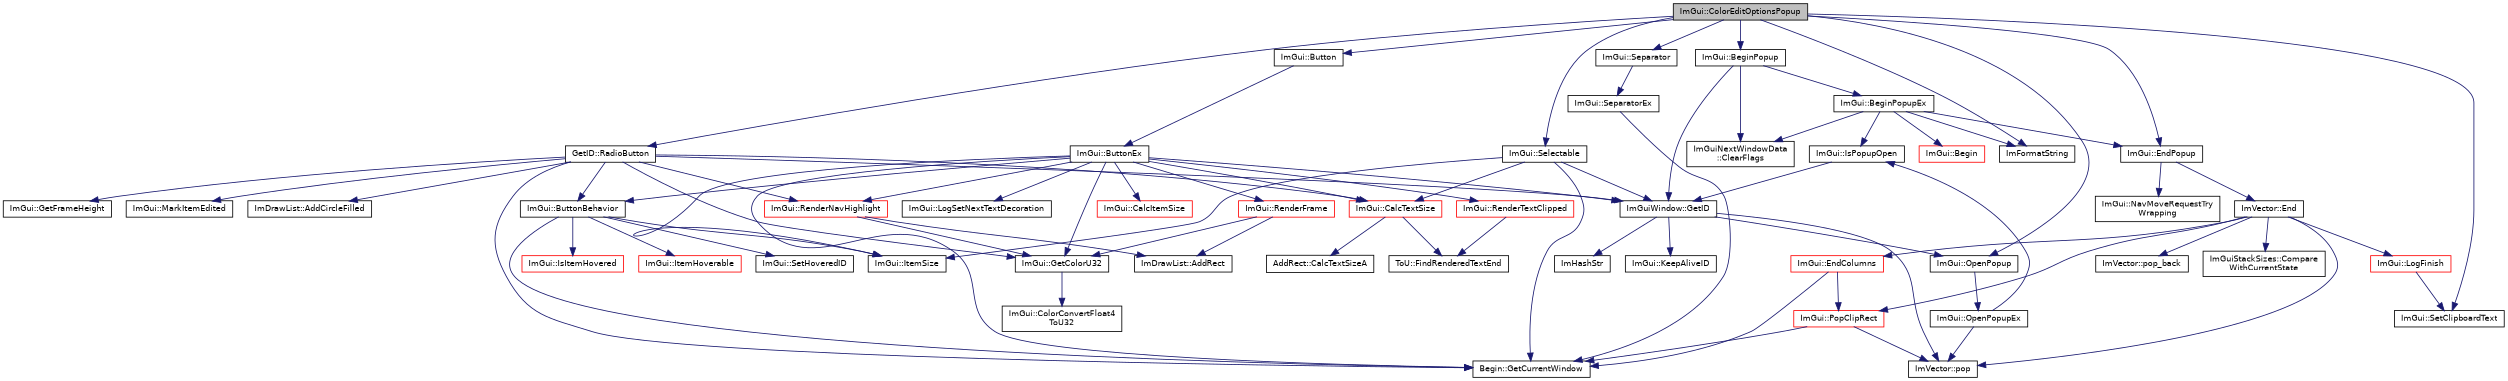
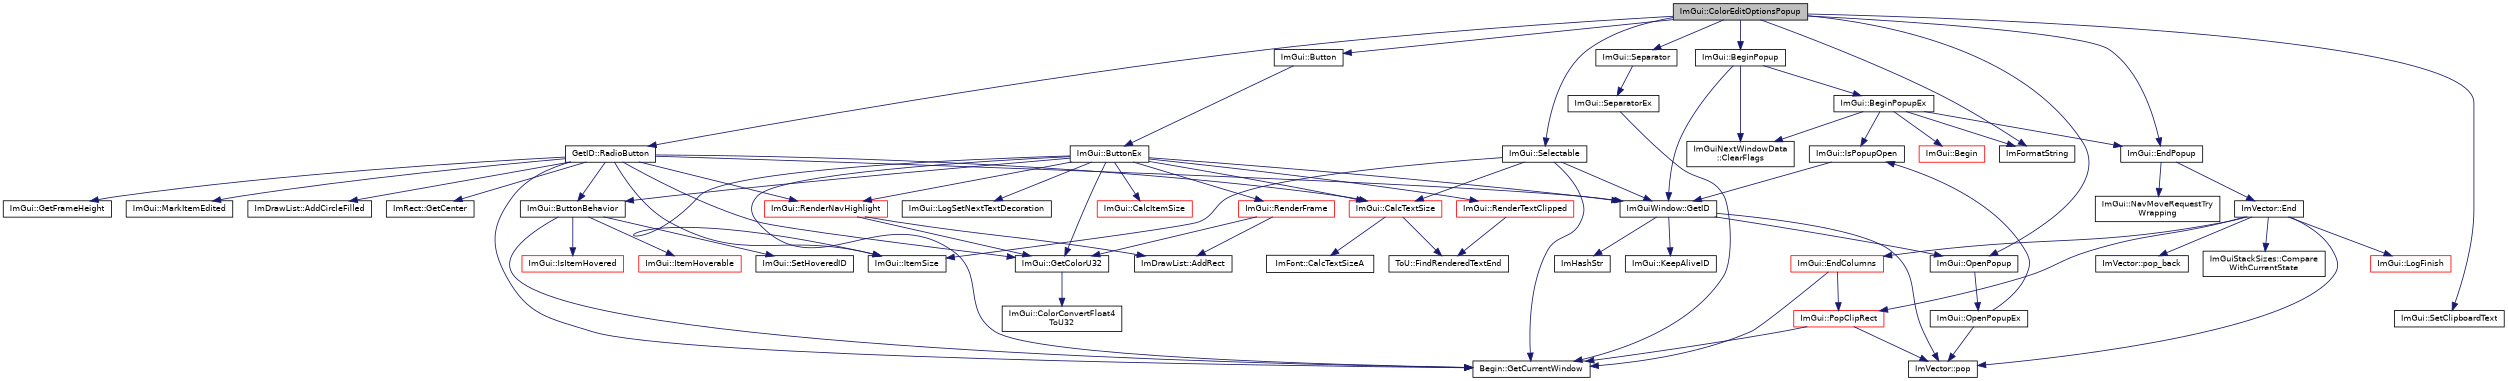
  digraph {
    rankdir=TB
    node [color=black fillcolor=white fontname=Helvetica fontsize=10 shape=record style=filled]
    edge [color=midnightblue fontname=Helvetica fontsize=10 labelfontname=Helvetica labelfontsize=10 style=solid]
    n1 [fillcolor=grey75 fontcolor=black height=0.2 label="ImGui::ColorEditOptionsPopup" width=0.4]
    n2 [height=0.2 label="ImGui::BeginPopup" width=0.4]
    n3 [height=0.2 label="ImGui::EndPopup" width=0.4]
    n4 [height=0.2 label="ImGui::SetClipboardText" width=0.4]
    n5 [height=0.2 label=ImFormatString width=0.4]
    n6 [height=0.2 label="ImGui::Button" width=0.4]
    n7 [height=0.2 label="ImGui::OpenPopup" width=0.4]
    n8 [height=0.2 label="GetID::RadioButton" width=0.4]
    n9 [height=0.2 label="ImGui::Selectable" width=0.4]
    n10 [height=0.2 label="ImGui::Separator" width=0.4]
    n11 [height=0.2 label="ImGui::BeginPopupEx" width=0.4]
    n12 [height=0.2 label="ImGuiNextWindowData\l::ClearFlags" width=0.4]
    n13 [height=0.2 label="ImGuiWindow::GetID" width=0.4]
    n14 [height=0.2 label="ImVector::End" width=0.4]
    n15 [height=0.2 label="ImGui::NavMoveRequestTry\lWrapping" width=0.4]
    n16 [height=0.2 label="ImGui::ButtonEx" width=0.4]
    n17 [height=0.2 label="ImGui::OpenPopupEx" width=0.4]
    n18 [height=0.2 label="Begin::GetCurrentWindow" width=0.4]
    n19 [height=0.2 label="ImGui::ButtonBehavior" width=0.4]
    n20 [color=red height=0.2 label="ImGui::CalcTextSize" width=0.4]
    n21 [height=0.2 label="ImGui::GetColorU32" width=0.4]
    n22 [height=0.2 label="ImGui::ItemSize" width=0.4]
    n23 [color=red height=0.2 label="ImGui::RenderNavHighlight" width=0.4]
    n24 [height=0.2 label="ImDrawList::AddCircleFilled" width=0.4]
+   n25 [height=0.2 label="ImRect::GetCenter" width=0.4]
    n26 [height=0.2 label="ImGui::GetFrameHeight" width=0.4]
    n27 [height=0.2 label="ImGui::MarkItemEdited" width=0.4]
    n28 [height=0.2 label="ImGui::SeparatorEx" width=0.4]
    n29 [color=red height=0.2 label="ImGui::Begin" width=0.4]
    n30 [height=0.2 label="ImGui::IsPopupOpen" width=0.4]
    n31 [height=0.2 label="ImVector::pop" width=0.4]
    n32 [height=0.2 label=ImHashStr width=0.4]
    n33 [height=0.2 label="ImGui::KeepAliveID" width=0.4]
    n34 [height=0.2 label="ImGuiStackSizes::Compare\lWithCurrentState" width=0.4]
    n35 [color=red height=0.2 label="ImGui::EndColumns" width=0.4]
    n36 [color=red height=0.2 label="ImGui::PopClipRect" width=0.4]
    n37 [color=red height=0.2 label="ImGui::LogFinish" width=0.4]
    n38 [height=0.2 label="ImVector::pop_back" width=0.4]
    n39 [color=red height=0.2 label="ImGui::CalcItemSize" width=0.4]
    n40 [height=0.2 label="ImGui::LogSetNextTextDecoration" width=0.4]
    n41 [color=red height=0.2 label="ImGui::RenderFrame" width=0.4]
    n42 [color=red height=0.2 label="ImGui::RenderTextClipped" width=0.4]
    n43 [color=red height=0.2 label="ImGui::IsItemHovered" width=0.4]
    n44 [color=red height=0.2 label="ImGui::ItemHoverable" width=0.4]
    n45 [height=0.2 label="ImGui::SetHoveredID" width=0.4]
-   n46 [height=0.2 label="AddRect::CalcTextSizeA" width=0.4]
+   n46 [height=0.2 label="ImFont::CalcTextSizeA" width=0.4]
    n47 [height=0.2 label="ToU::FindRenderedTextEnd" width=0.4]
    n48 [height=0.2 label="ImGui::ColorConvertFloat4\lToU32" width=0.4]
    n49 [height=0.2 label="ImDrawList::AddRect" width=0.4]
    n1 -> n2
    n1 -> n3
    n1 -> n4
    n1 -> n5
    n1 -> n6
    n1 -> n7
    n1 -> n8
    n1 -> n9
    n1 -> n10
    n2 -> n11
    n2 -> n12
    n2 -> n13
    n3 -> n14
    n3 -> n15
    n6 -> n16
    n7 -> n17
    n8 -> n13
    n8 -> n18
    n8 -> n19
    n8 -> n20
    n8 -> n21
-   n19 -> n22
+   n8 -> n22
    n8 -> n23
    n8 -> n24
+   n8 -> n25
    n8 -> n26
    n8 -> n27
    n9 -> n13
    n9 -> n18
    n9 -> n20
    n9 -> n22
    n10 -> n28
    n11 -> n3
    n11 -> n5
    n11 -> n12
    n11 -> n29
    n11 -> n30
    n13 -> n7
    n13 -> n31
    n13 -> n32
    n13 -> n33
    n14 -> n31
    n14 -> n34
    n14 -> n35
    n14 -> n36
    n14 -> n37
    n14 -> n38
    n16 -> n13
    n16 -> n18
    n16 -> n19
    n16 -> n20
    n16 -> n21
    n16 -> n22
    n16 -> n23
    n16 -> n39
    n16 -> n40
    n16 -> n41
    n16 -> n42
    n17 -> n30
    n17 -> n31
    n19 -> n18
    n19 -> n43
    n19 -> n44
    n19 -> n45
    n20 -> n46
    n20 -> n47
    n21 -> n48
    n23 -> n21
    n23 -> n49
    n28 -> n18
    n30 -> n13
    n35 -> n18
    n35 -> n36
    n36 -> n18
    n36 -> n31
-   n37 -> n4
    n41 -> n21
    n41 -> n49
    n42 -> n47
  }
